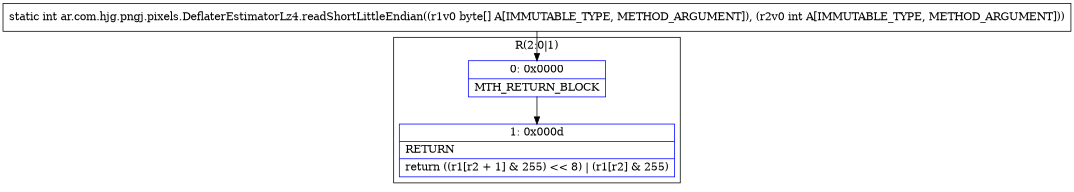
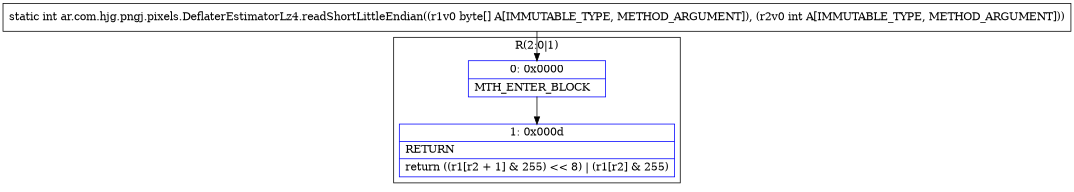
  digraph {
    node [color=blue shape=record]
-   n1 [label="{0\:\ 0x0000|MTH_RETURN_BLOCK\l}"]
+   n1 [label="{0\:\ 0x0000|MTH_ENTER_BLOCK\l}"]
    n2 [label="{1\:\ 0x000d|RETURN\l|return ((r1[r2 + 1] & 255) \<\< 8) \| (r1[r2] & 255)\l}"]
    n3 [label="{static int ar.com.hjg.pngj.pixels.DeflaterEstimatorLz4.readShortLittleEndian((r1v0 byte[] A[IMMUTABLE_TYPE, METHOD_ARGUMENT]), (r2v0 int A[IMMUTABLE_TYPE, METHOD_ARGUMENT])) }" color=""]
    subgraph cluster_1 {
      label="R(2:0|1)"
      n1
      n2
    }
    n1 -> n2
    n3 -> n1
  }
